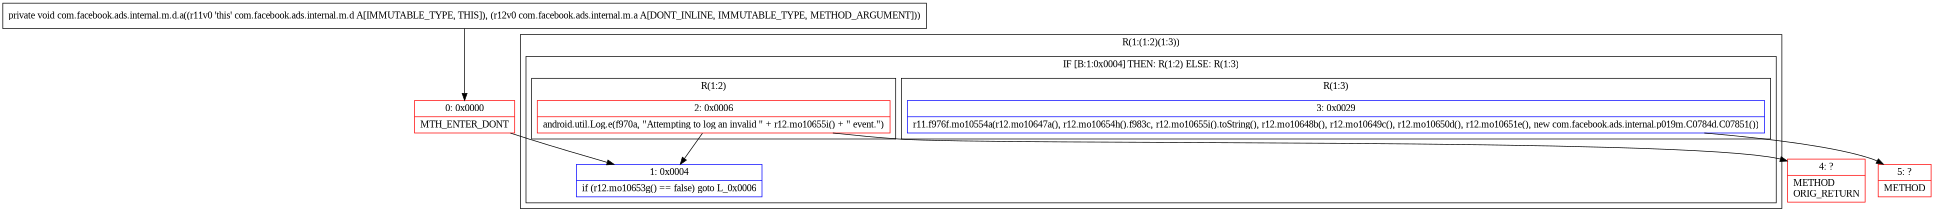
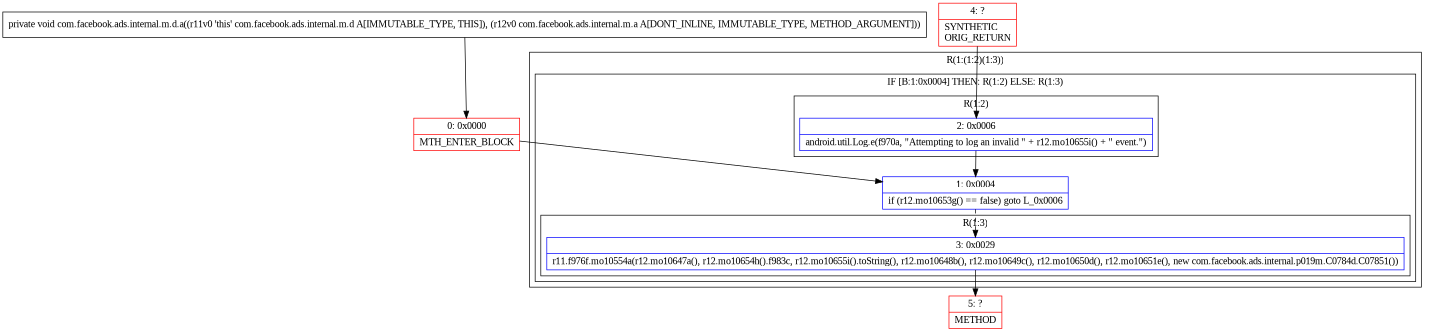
  digraph {
    fontname="Liberation Serif"
    node [color=blue fontname="Liberation Serif" shape=record]
    edge [fontname="Liberation Serif"]
-   n1 [color=red label="{2\:\ 0x0006|android.util.Log.e(f970a, \"Attempting to log an invalid \" + r12.mo10655i() + \" event.\")\l}"]
+   n1 [label="{2\:\ 0x0006|android.util.Log.e(f970a, \"Attempting to log an invalid \" + r12.mo10655i() + \" event.\")\l}"]
    n2 [label="{3\:\ 0x0029|r11.f976f.mo10554a(r12.mo10647a(), r12.mo10654h().f983c, r12.mo10655i().toString(), r12.mo10648b(), r12.mo10649c(), r12.mo10650d(), r12.mo10651e(), new com.facebook.ads.internal.p019m.C0784d.C07851())\l}"]
    n3 [label="{1\:\ 0x0004|if (r12.mo10653g() == false) goto L_0x0006\l}"]
-   n4 [color=red label="{4\:\ ?|METHOD\lORIG_RETURN\l}"]
+   n4 [color=red label="{4\:\ ?|SYNTHETIC\lORIG_RETURN\l}"]
    n5 [color=red label="{5\:\ ?|METHOD\l}"]
-   n6 [color=red label="{0\:\ 0x0000|MTH_ENTER_DONT\l}"]
+   n6 [color=red label="{0\:\ 0x0000|MTH_ENTER_BLOCK\l}"]
    n7 [label="{private void com.facebook.ads.internal.m.d.a((r11v0 'this' com.facebook.ads.internal.m.d A[IMMUTABLE_TYPE, THIS]), (r12v0 com.facebook.ads.internal.m.a A[DONT_INLINE, IMMUTABLE_TYPE, METHOD_ARGUMENT])) }" color=""]
    subgraph cluster_1 {
      label="R(1:(1:2)(1:3))"
      subgraph cluster_2 {
        label="IF [B:1:0x0004] THEN: R(1:2) ELSE: R(1:3)"
        n3
        subgraph cluster_3 {
          label="R(1:2)"
          n1
        }
        subgraph cluster_4 {
          label="R(1:3)"
          n2
        }
      }
    }
    n1 -> n3
-   n1 -> n4
+   n4 -> n1
    n2 -> n5
+   n3 -> n2 [style=dashed]
    n6 -> n3
    n7 -> n6
  }
